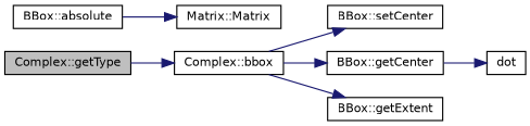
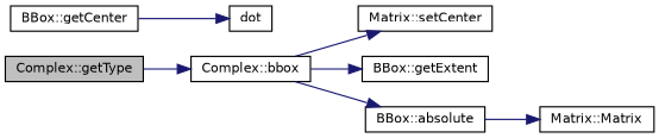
  digraph {
    rankdir=LR
    node [color=black fillcolor=white fontname=Helvetica fontsize=10 shape=record style=filled]
    edge [color=midnightblue fontname=Helvetica fontsize=10 labelfontname=Helvetica labelfontsize=10 style=solid]
    n1 [fillcolor=grey75 fontcolor=black height=0.2 label="Complex::getType" width=0.4]
    n2 [height=0.2 label="Complex::bbox" width=0.4]
-   n3 [height=0.2 label="BBox::setCenter" width=0.4]
+   n3 [height=0.2 label="Matrix::setCenter" width=0.4]
    n4 [height=0.2 label="BBox::getCenter" width=0.4]
    n5 [height=0.2 label="BBox::getExtent" width=0.4]
    n6 [height=0.2 label=dot width=0.4]
    n7 [height=0.2 label="BBox::absolute" width=0.4]
    n8 [height=0.2 label="Matrix::Matrix" width=0.4]
    n1 -> n2
    n2 -> n3
-   n2 -> n4
+   n2 -> n7
    n2 -> n5
    n4 -> n6
    n7 -> n8
  }
